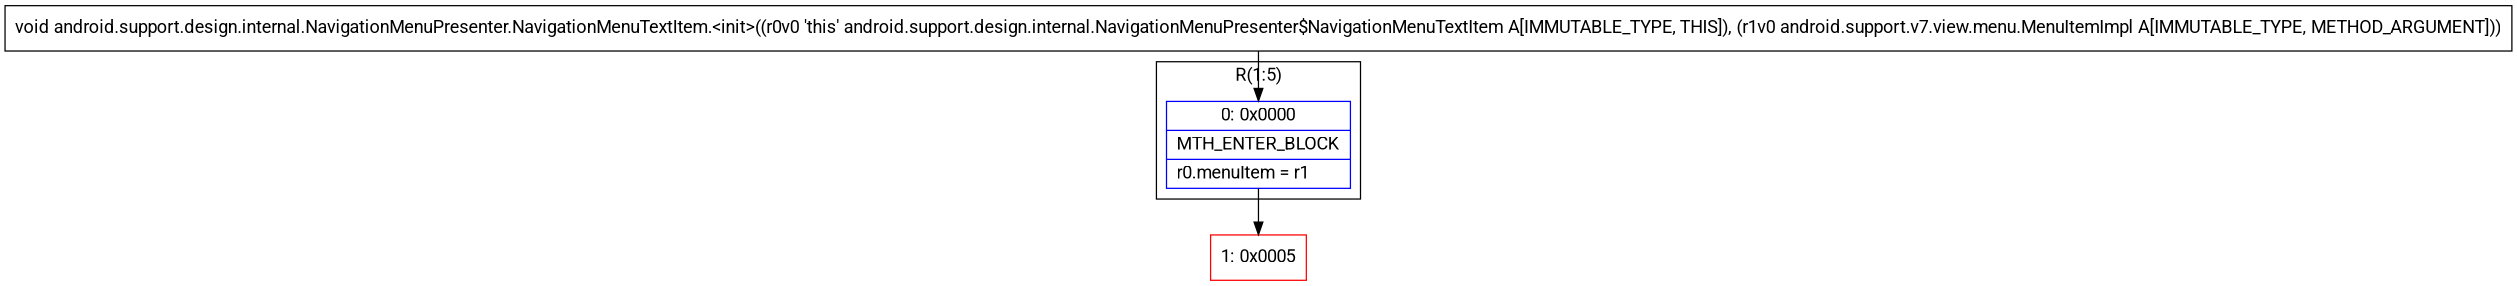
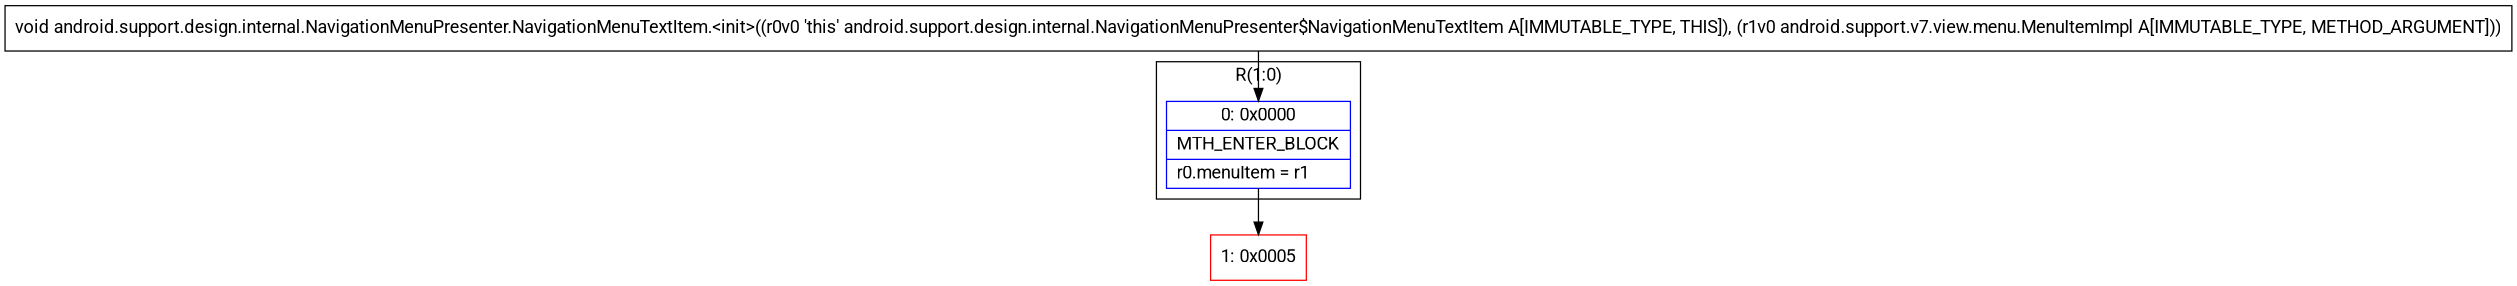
  digraph {
    fontname=Roboto
    node [shape=record fontname=Roboto]
    edge [fontname=Roboto]
    n1 [color=blue label="{0\:\ 0x0000|MTH_ENTER_BLOCK\l|r0.menuItem = r1\l}"]
    n2 [color=red label="{1\:\ 0x0005}"]
    n3 [label="{void android.support.design.internal.NavigationMenuPresenter.NavigationMenuTextItem.\<init\>((r0v0 'this' android.support.design.internal.NavigationMenuPresenter$NavigationMenuTextItem A[IMMUTABLE_TYPE, THIS]), (r1v0 android.support.v7.view.menu.MenuItemImpl A[IMMUTABLE_TYPE, METHOD_ARGUMENT])) }"]
    subgraph cluster_1 {
-     label="R(1:5)"
+     label="R(1:0)"
      n1
    }
    n1 -> n2
    n3 -> n1
  }
